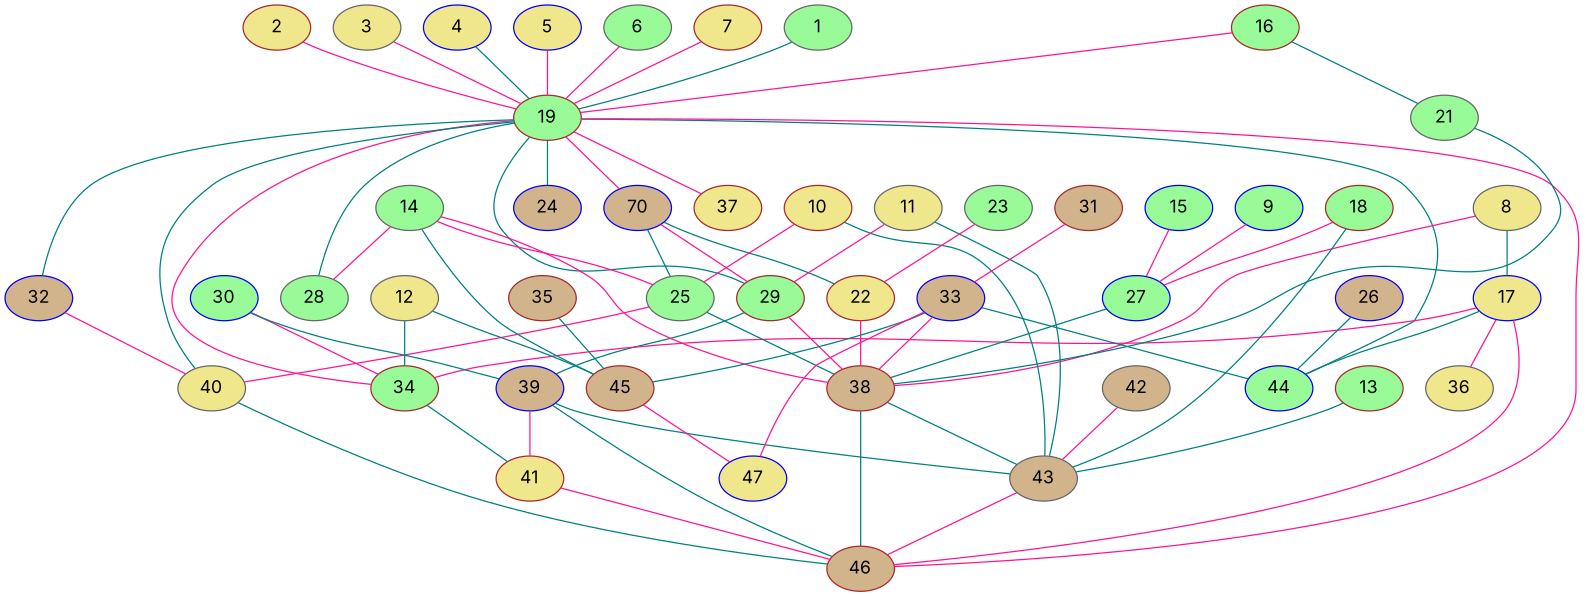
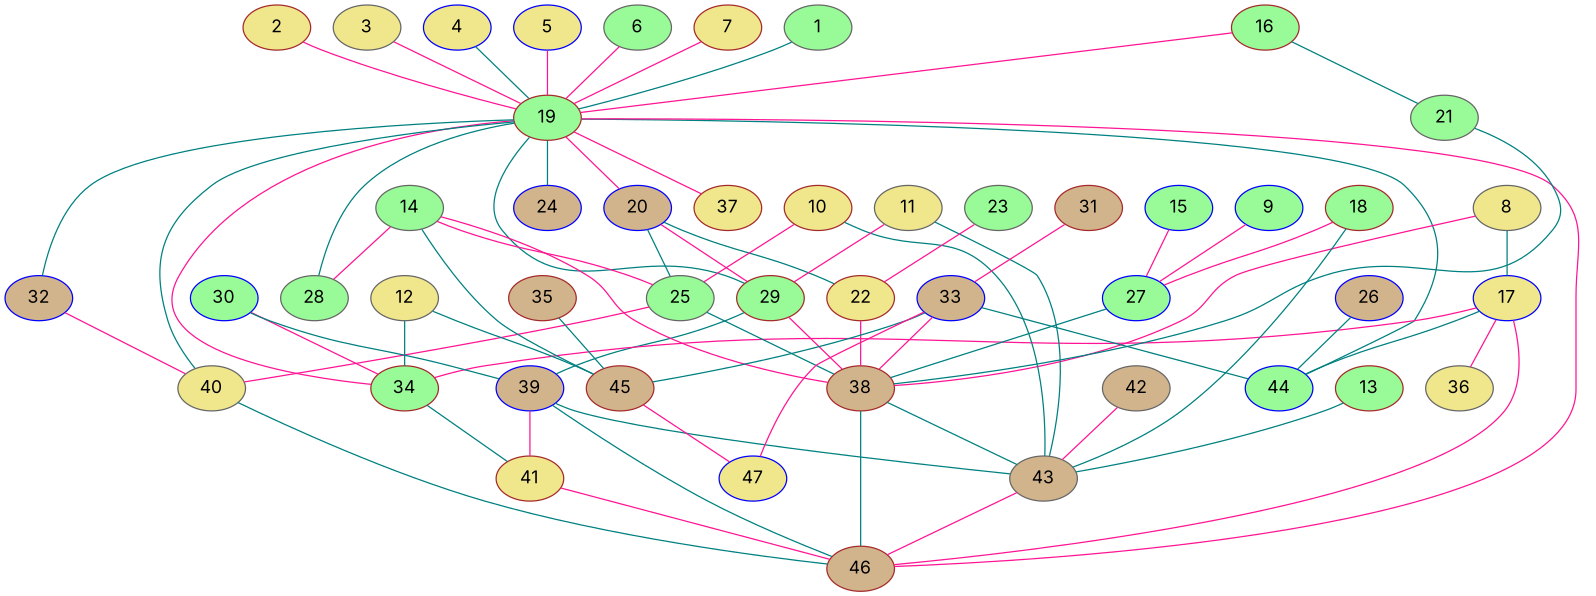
  graph {
    fontname=Inter
    node [color=brown fillcolor=palegreen fontname=Inter style=filled]
    edge [color=deeppink fontname=Inter weight=1.0]
    1 [color=gray40]
    19
    29
    34
    28 [color=gray40]
    44 [color=blue]
    46 [fillcolor=tan]
-   20 [color=blue fillcolor=tan label=70]
+   20 [color=blue fillcolor=tan]
    24 [color=blue fillcolor=tan]
    32 [color=blue fillcolor=tan]
    37 [fillcolor=khaki]
    40 [color=gray40 fillcolor=khaki]
    2 [fillcolor=khaki]
    3 [color=gray40 fillcolor=khaki]
    4 [color=blue fillcolor=khaki]
    5 [color=blue fillcolor=khaki]
    6 [color=gray40]
    7 [fillcolor=khaki]
    8 [color=gray40 fillcolor=khaki]
    17 [color=blue fillcolor=khaki]
    38 [fillcolor=tan]
    36 [color=gray40 fillcolor=khaki]
    43 [color=gray40 fillcolor=tan]
    9 [color=blue]
    27 [color=blue]
    10 [fillcolor=khaki]
    25 [color=gray40]
    11 [color=gray40 fillcolor=khaki]
    39 [color=blue fillcolor=tan]
    12 [color=gray40 fillcolor=khaki]
    45 [fillcolor=tan]
    41 [fillcolor=khaki]
    47 [color=blue fillcolor=khaki]
    13
    14 [color=gray40]
    15 [color=blue]
    16
    21 [color=gray40]
    18
    22 [fillcolor=khaki]
    23 [color=gray40]
    26 [color=blue fillcolor=tan]
    30 [color=blue]
    31 [fillcolor=tan]
    33 [color=blue fillcolor=tan]
    35 [fillcolor=tan]
    42 [color=gray40 fillcolor=tan]
    1 -- 19 [color=teal]
    19 -- 29 [color=teal]
    19 -- 34
    19 -- 28 [color=teal]
    19 -- 44 [color=teal]
    19 -- 46
    19 -- 20
    19 -- 24 [color=teal]
    19 -- 32 [color=teal]
    19 -- 37
    19 -- 40 [color=teal]
    29 -- 38
    29 -- 39 [color=teal]
    34 -- 41 [color=teal]
    20 -- 29
    20 -- 25 [color=teal]
    20 -- 22 [color=teal]
    32 -- 40
    40 -- 46 [color=teal]
    2 -- 19
    3 -- 19
    4 -- 19 [color=teal]
    5 -- 19
    6 -- 19
    7 -- 19
    8 -- 17 [color=teal]
    8 -- 38
    17 -- 34
    17 -- 44 [color=teal weight=2.0]
    17 -- 46
    17 -- 36
    38 -- 46 [color=teal]
    38 -- 43 [color=teal]
    43 -- 46
    9 -- 27
    27 -- 38 [color=teal]
    10 -- 43 [color=teal]
    10 -- 25
    25 -- 40
    25 -- 38 [color=teal]
    11 -- 29
    11 -- 43 [color=teal]
    39 -- 46 [color=teal]
    39 -- 43 [color=teal]
    39 -- 41
    12 -- 34 [color=teal]
    12 -- 45 [color=teal weight=2.0]
    45 -- 47
    41 -- 46
    13 -- 43 [color=teal]
    14 -- 28
    14 -- 38 [weight=2.0]
    14 -- 25
    14 -- 45 [color=teal]
    15 -- 27
    16 -- 19
    16 -- 21 [color=teal]
    21 -- 38 [color=teal]
    18 -- 43 [color=teal]
    18 -- 27
    22 -- 38 [weight=2.0]
    23 -- 22
    26 -- 44 [color=teal]
    30 -- 34
    30 -- 39 [color=teal]
    31 -- 33
    33 -- 44 [color=teal]
    33 -- 38
    33 -- 45 [color=teal]
    33 -- 47
    35 -- 45 [color=teal]
    42 -- 43
  }
